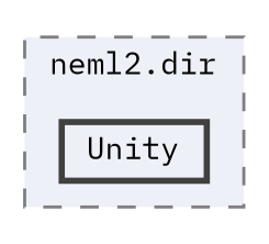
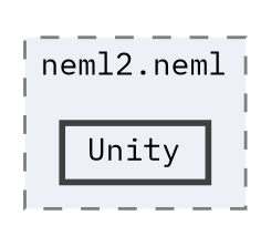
  digraph {
    compound=true
    rankdir=LR
    fontname="IBM Plex Mono"
    n1 [color=grey25 fillcolor="#edf0f7" fontname="IBM Plex Mono" fontsize=10 height=0.2 label=Unity shape=box style="filled,bold" width=0.4]
    subgraph cluster_1 {
      bgcolor="#edf0f7"
      fontsize=10
-     label="neml2.dir"
+     label="neml2.neml"
      pencolor=grey50
      style="filled,dashed"
      n1
    }
  }
